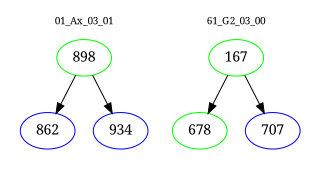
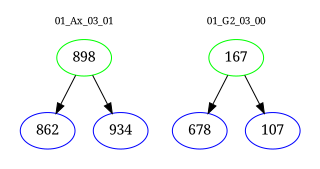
  digraph {
    fontname="Noto Serif"
    node [color=blue fontname="Noto Serif"]
    edge [color=black fontname="Noto Serif"]
    n1 [color=green label=898]
    n2 [label=862]
    n3 [label=934]
    n4 [color=green label=167]
-   n5 [color=green label=678]
-   n6 [label=707]
+   n5 [label=678]
+   n6 [label=107]
    subgraph cluster_1 {
      color=white
      fontsize=10
      label="01_Ax_03_01"
      n1
      n2
      n3
    }
    subgraph cluster_2 {
      color=white
      fontsize=10
-     label="61_G2_03_00"
+     label="01_G2_03_00"
      n4
      n5
      n6
    }
    n1 -> n2
    n1 -> n3
    n4 -> n5
    n4 -> n6
  }
